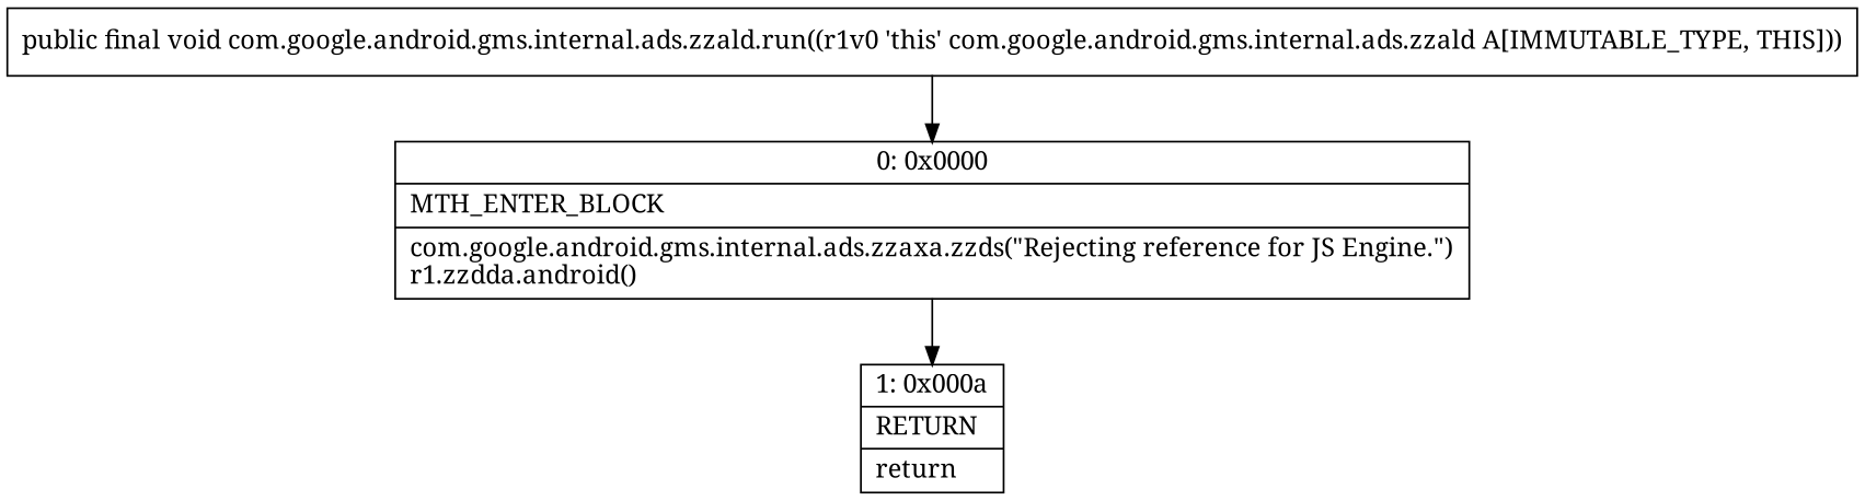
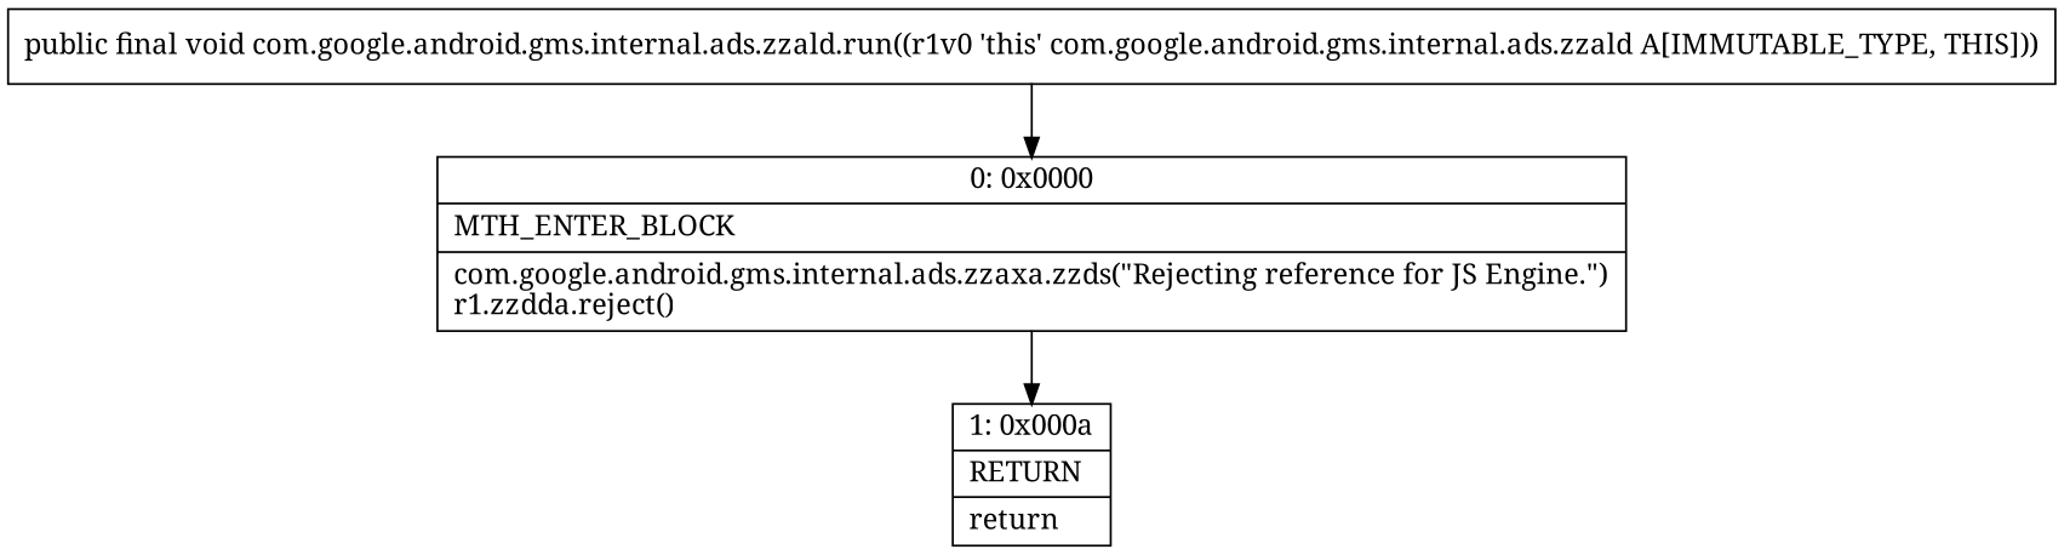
  digraph {
    fontname="Noto Serif"
    node [shape=record fontname="Noto Serif"]
    edge [fontname="Noto Serif"]
-   n1 [label="{0\:\ 0x0000|MTH_ENTER_BLOCK\l|com.google.android.gms.internal.ads.zzaxa.zzds(\"Rejecting reference for JS Engine.\")\lr1.zzdda.android()\l}"]
+   n1 [label="{0\:\ 0x0000|MTH_ENTER_BLOCK\l|com.google.android.gms.internal.ads.zzaxa.zzds(\"Rejecting reference for JS Engine.\")\lr1.zzdda.reject()\l}"]
    n2 [label="{1\:\ 0x000a|RETURN\l|return\l}"]
    n3 [label="{public final void com.google.android.gms.internal.ads.zzald.run((r1v0 'this' com.google.android.gms.internal.ads.zzald A[IMMUTABLE_TYPE, THIS])) }"]
    n1 -> n2
    n3 -> n1
  }
